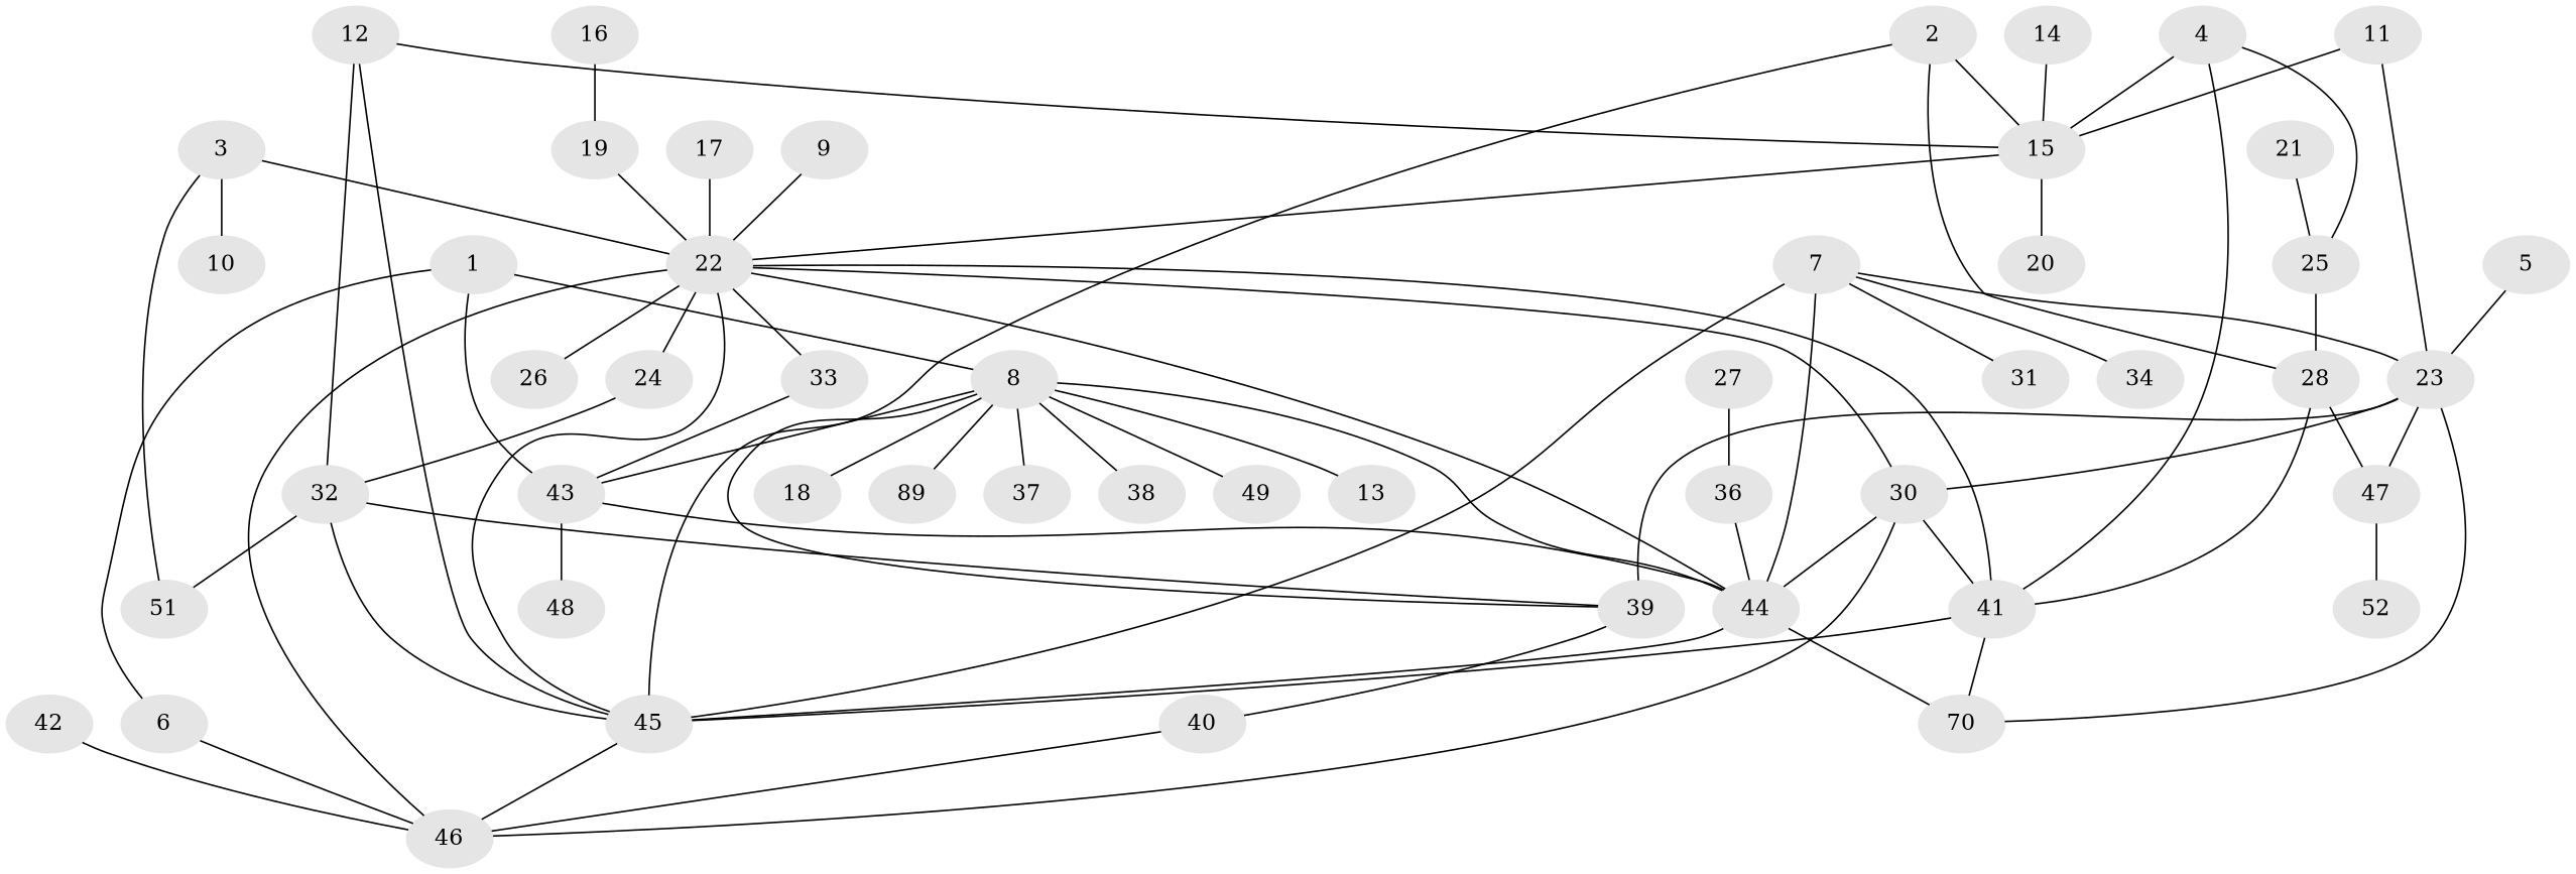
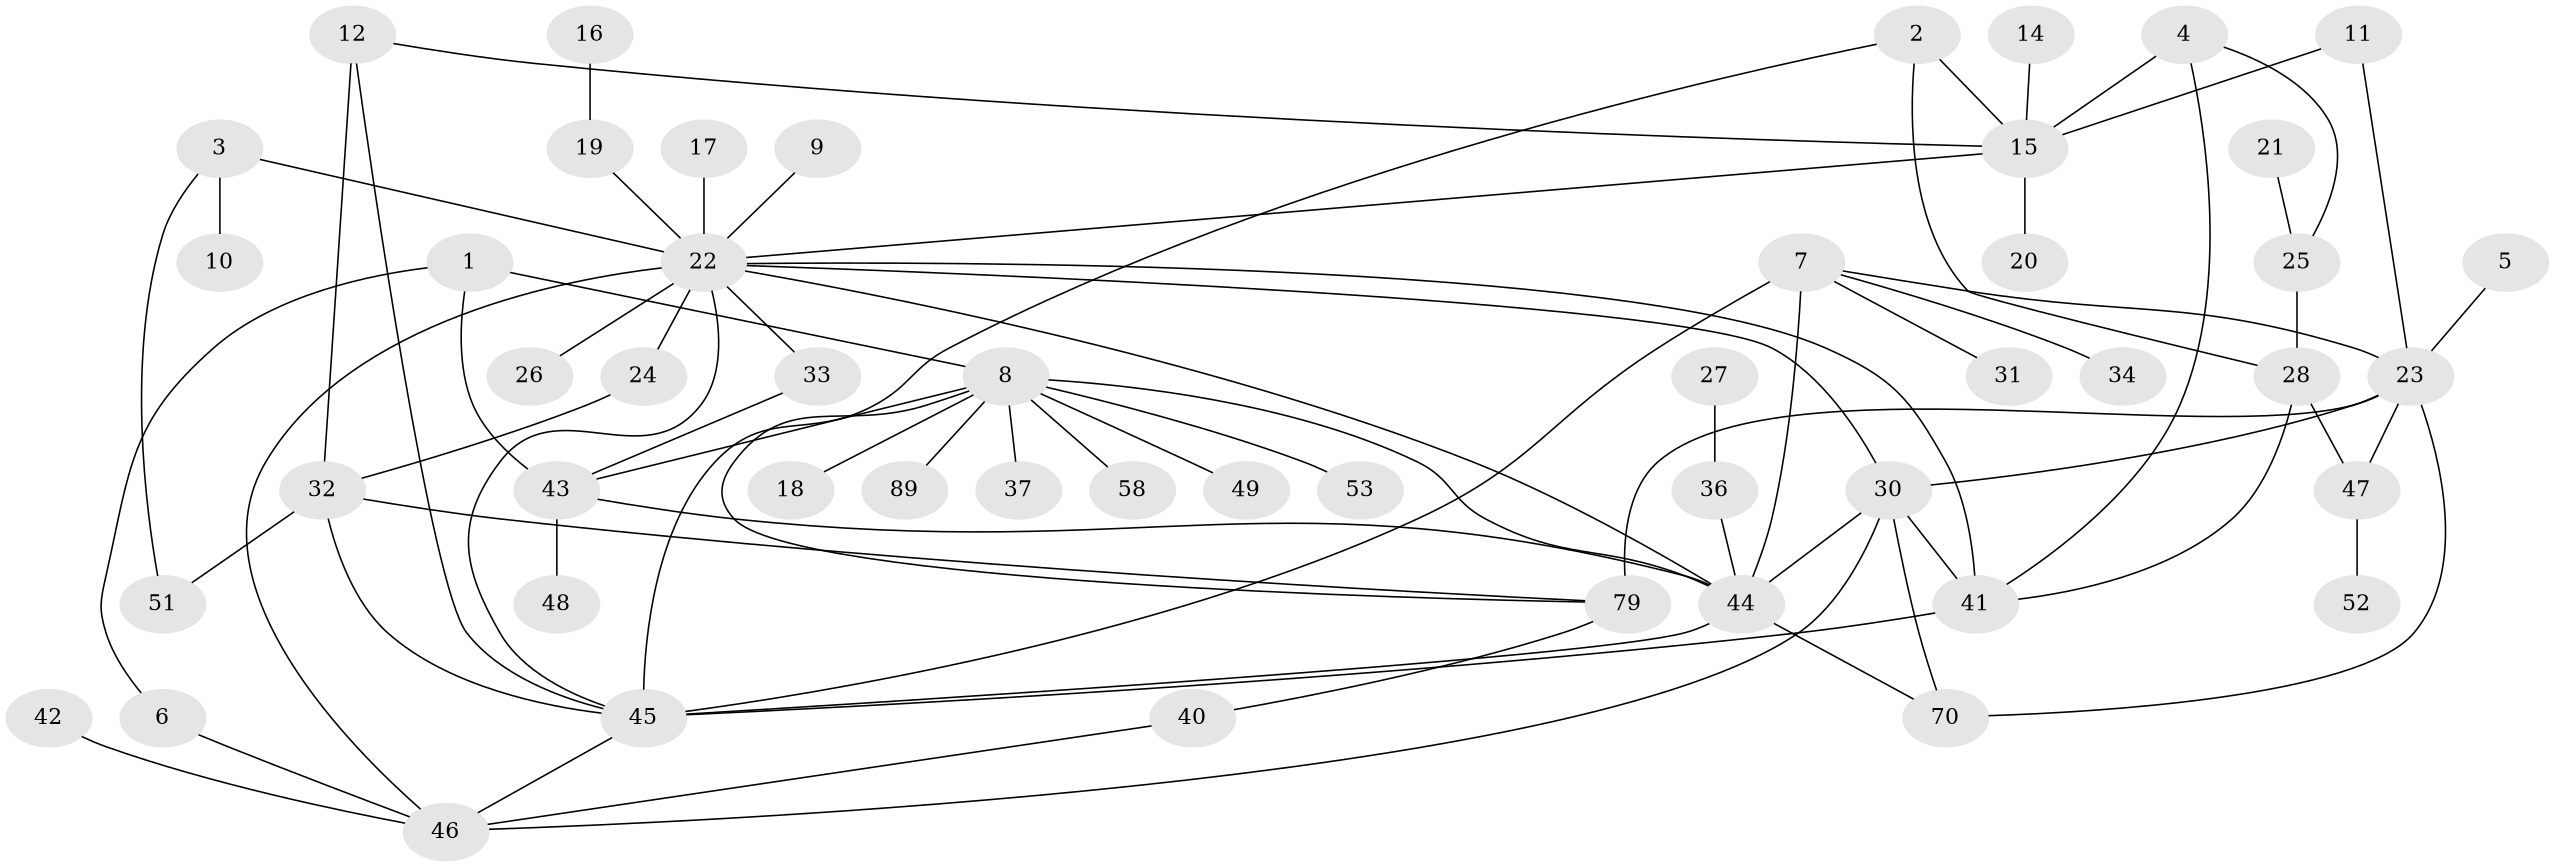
  graph {
    node [color=gray90 style=filled]
    edge [weight=1.0]
    1
    8
    43
    6
    44
-   13
+   13 [label=53]
    18
    n8 [label=89]
    37
-   38
-   39
+   38 [label=58]
+   39 [label=79]
    49
    48
    45
    n15 [label=70]
    2
    15
    28
    22
    20
    41
    47
    46
    3
    10
    51
    24
    26
    30
    33
    4
    25
    5
    23
    7
    31
    34
    40
    9
    11
    12
    32
    14
    16
    19
    17
    21
    52
    27
    36
    42
    1 -- 8
    1 -- 43
    1 -- 6
    8 -- 43
    8 -- 44
    8 -- 13
    8 -- 18
    8 -- n8
    8 -- 37
    8 -- 38
    8 -- 39
    8 -- 49
    43 -- 44
    43 -- 48
    6 -- 46
    44 -- 45 [weight=2.0]
    44 -- n15
    39 -- 40
    45 -- 46
    2 -- 45
    2 -- 15
    2 -- 28
    15 -- 22
    15 -- 20
    28 -- 41
    28 -- 47
    22 -- 44
    22 -- 45
    22 -- 41
    22 -- 46
    22 -- 24
    22 -- 26 [weight=2.0]
    22 -- 30
    22 -- 33
    41 -- 45
-   41 -- n15
+   30 -- n15
    47 -- 52
    3 -- 22
    3 -- 10
    3 -- 51
    24 -- 32
    30 -- 44
    30 -- 41
    30 -- 46
    33 -- 43
    4 -- 15
    4 -- 41
    4 -- 25
    25 -- 28
    5 -- 23
    23 -- 39
    23 -- n15
    23 -- 47
    23 -- 30
    7 -- 44 [weight=2.0]
    7 -- 45 [weight=2.0]
    7 -- 23
    7 -- 31
    7 -- 34
    40 -- 46
    9 -- 22
    11 -- 15
    11 -- 23
    12 -- 45
    12 -- 15
    12 -- 32 [weight=2.0]
    32 -- 39
    32 -- 45 [weight=2.0]
    32 -- 51
    14 -- 15
    16 -- 19
    19 -- 22 [weight=2.0]
    17 -- 22
    21 -- 25
    27 -- 36
    36 -- 44
    42 -- 46
  }
